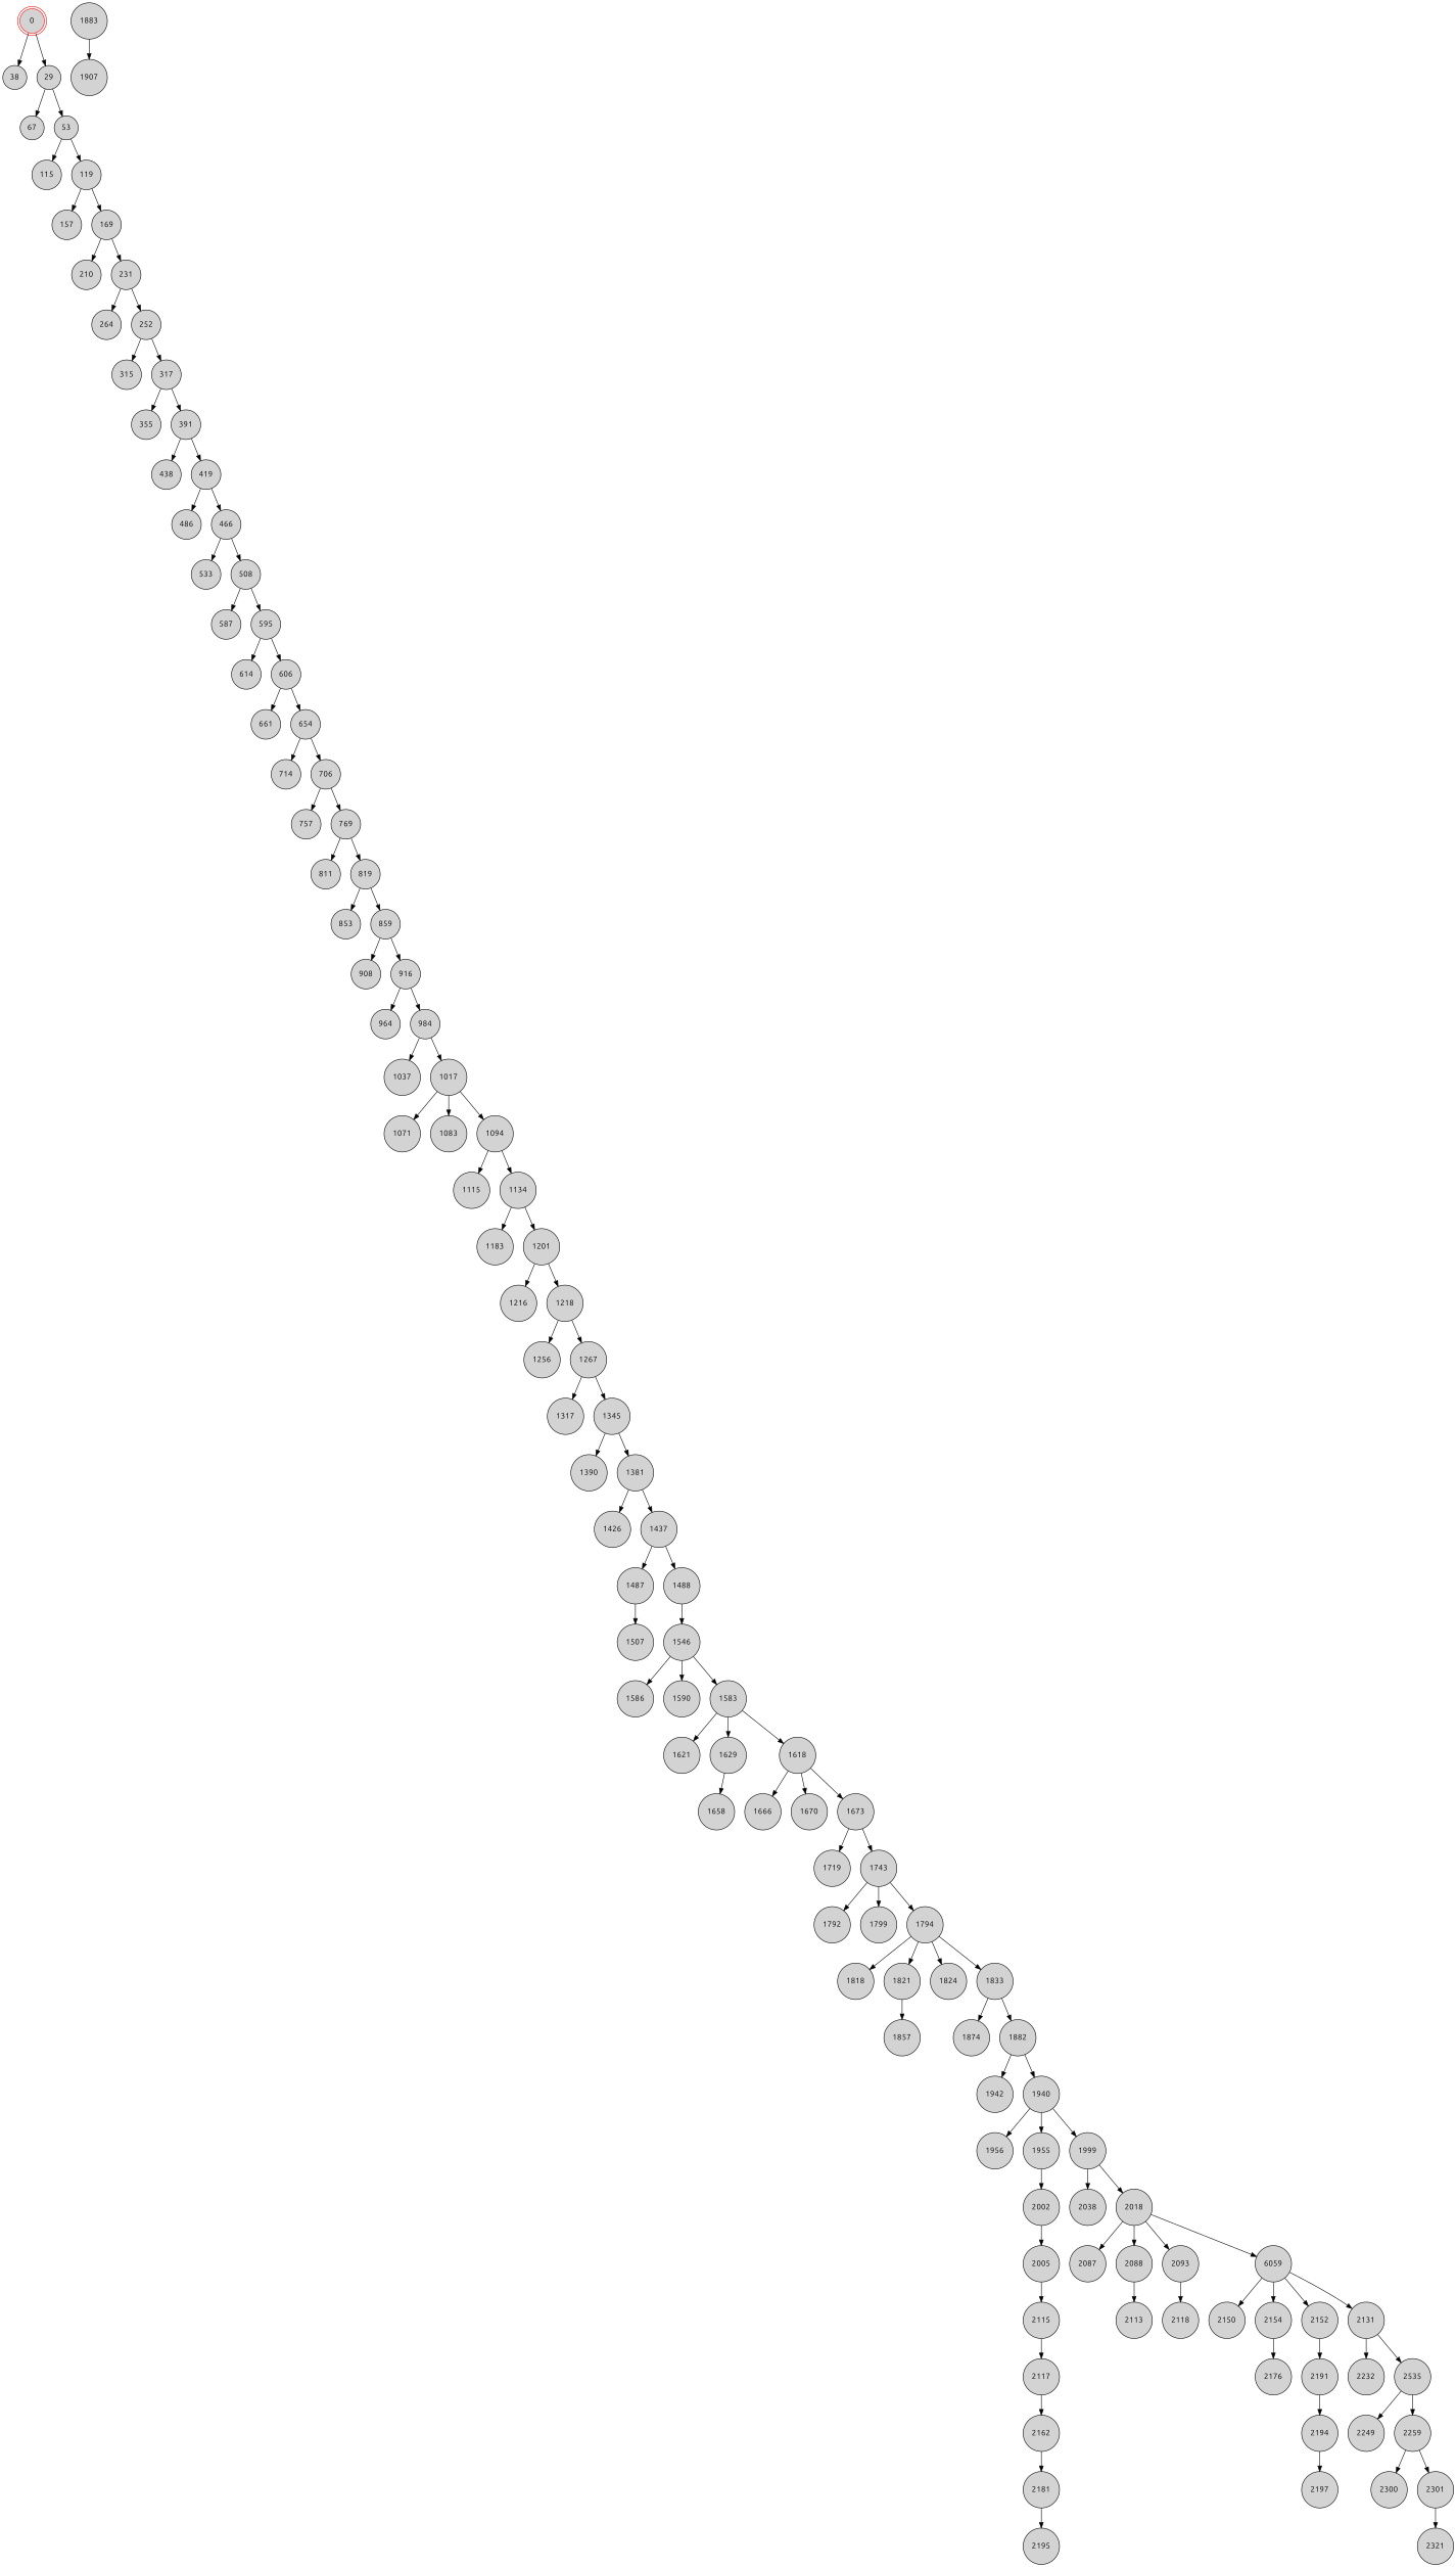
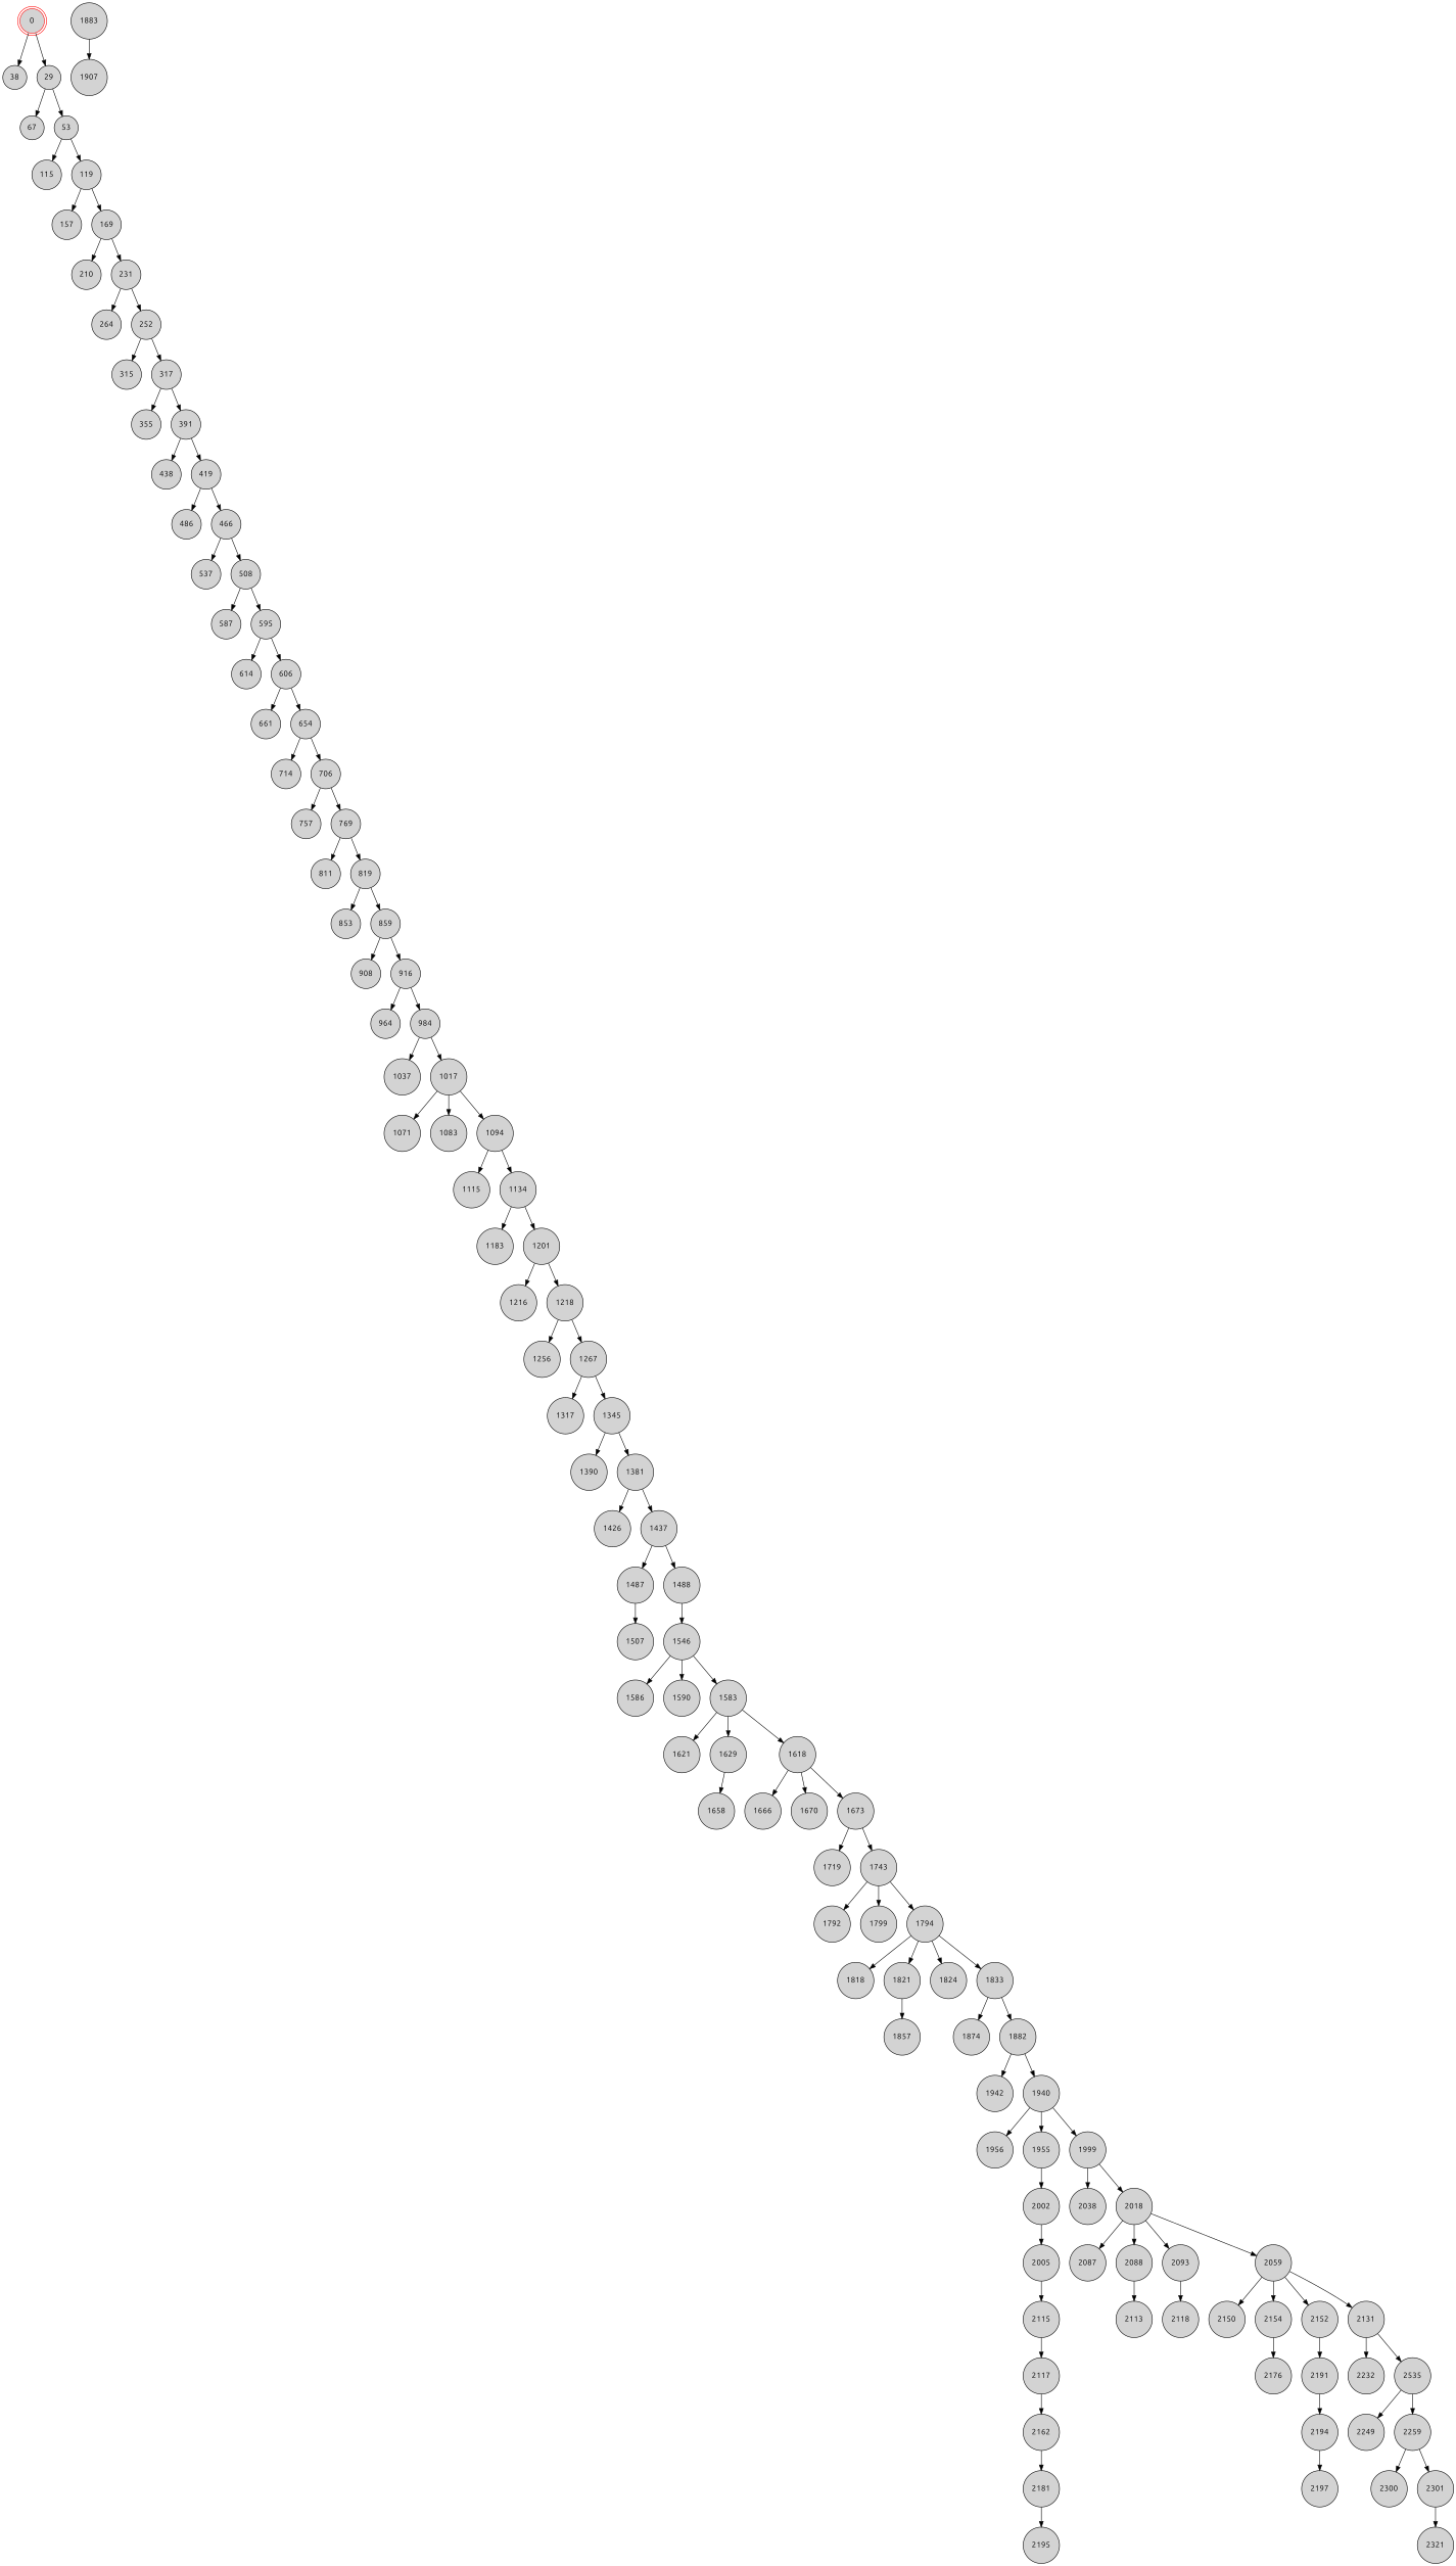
  digraph {
    fontname=Ubuntu
    rankdir=TB
    node [fillcolor=lightgray fontname=Ubuntu shape=circle style=filled]
    edge [fontname=Ubuntu]
    0 [color=red shape=doublecircle]
    38
    29
    67
    53
    115
    119
    157
    169
    210
    231
    264
    252
    315
    317
    355
    391
    438
    419
    486
    466
-   537 [label=533]
+   537
    508
    587
    595
    614
    606
    661
    654
    714
    706
    757
    769
    811
    819
    853
    859
    908
    916
    964
    984
    1037
    1017
    1071
    1083
    1094
    1115
    1134
    1183
    1201
    1216
    1218
    1256
    1267
    1317
    1345
    1390
    1381
    1426
    1437
    1487
    1488
    1507
    1546
    1586
    1590
    1583
    1621
    1629
    1618
    1658
    1666
    1670
    1673
    1719
    1743
    1792
    1799
    1794
    1818
    1821
    1824
    1833
    1857
    1874
    1882
    1883
    1907
    1942
    1940
    1956
    1955
    1999
    2002
    2038
    2018
    2005
    2115
    2087
    2088
    2093
-   2059 [label=6059]
+   2059
    2113
    2118
    2150
    2154
    2152
    2131
    2117
    2162
    2176
    2191
    2232
    n114 [label=2535]
    2181
    2195
    2194
    2197
    2249
    2259
    2300
    2301
    2321
    0 -> 38
    0 -> 29
    29 -> 67
    29 -> 53
    53 -> 115
    53 -> 119
    119 -> 157
    119 -> 169
    169 -> 210
    169 -> 231
    231 -> 264
    231 -> 252
    252 -> 315
    252 -> 317
    317 -> 355
    317 -> 391
    391 -> 438
    391 -> 419
    419 -> 486
    419 -> 466
    466 -> 537
    466 -> 508
    508 -> 587
    508 -> 595
    595 -> 614
    595 -> 606
    606 -> 661
    606 -> 654
    654 -> 714
    654 -> 706
    706 -> 757
    706 -> 769
    769 -> 811
    769 -> 819
    819 -> 853
    819 -> 859
    859 -> 908
    859 -> 916
    916 -> 964
    916 -> 984
    984 -> 1037
    984 -> 1017
    1017 -> 1071
    1017 -> 1083
    1017 -> 1094
    1094 -> 1115
    1094 -> 1134
    1134 -> 1183
    1134 -> 1201
    1201 -> 1216
    1201 -> 1218
    1218 -> 1256
    1218 -> 1267
    1267 -> 1317
    1267 -> 1345
    1345 -> 1390
    1345 -> 1381
    1381 -> 1426
    1381 -> 1437
    1437 -> 1487
    1437 -> 1488
    1487 -> 1507
    1488 -> 1546
    1546 -> 1586
    1546 -> 1590
    1546 -> 1583
    1583 -> 1621
    1583 -> 1629
    1583 -> 1618
    1629 -> 1658
    1618 -> 1666
    1618 -> 1670
    1618 -> 1673
    1673 -> 1719
    1673 -> 1743
    1743 -> 1792
    1743 -> 1799
    1743 -> 1794
    1794 -> 1818
    1794 -> 1821
    1794 -> 1824
    1794 -> 1833
    1821 -> 1857
    1833 -> 1874
    1833 -> 1882
    1882 -> 1942
    1882 -> 1940
    1883 -> 1907
    1940 -> 1956
    1940 -> 1955
    1940 -> 1999
    1955 -> 2002
    1999 -> 2038
    1999 -> 2018
    2002 -> 2005
    2018 -> 2087
    2018 -> 2088
    2018 -> 2093
    2018 -> 2059
    2005 -> 2115
    2115 -> 2117
    2088 -> 2113
    2093 -> 2118
    2059 -> 2150
    2059 -> 2154
    2059 -> 2152
    2059 -> 2131
    2154 -> 2176
    2152 -> 2191
    2131 -> 2232
    2131 -> n114
    2117 -> 2162
    2162 -> 2181
    2191 -> 2194
    n114 -> 2249
    n114 -> 2259
    2181 -> 2195
    2194 -> 2197
    2259 -> 2300
    2259 -> 2301
    2301 -> 2321
  }
